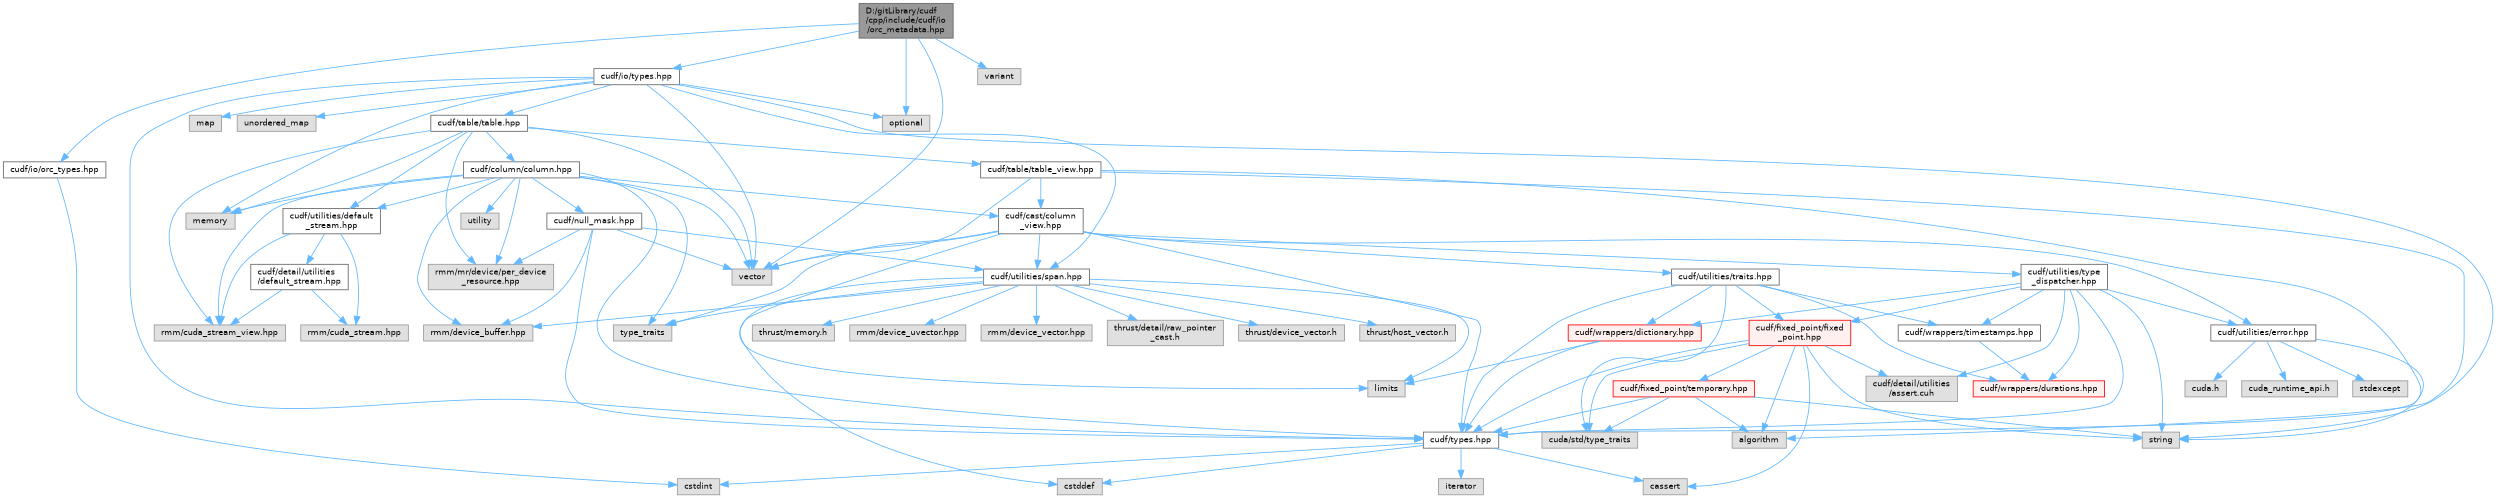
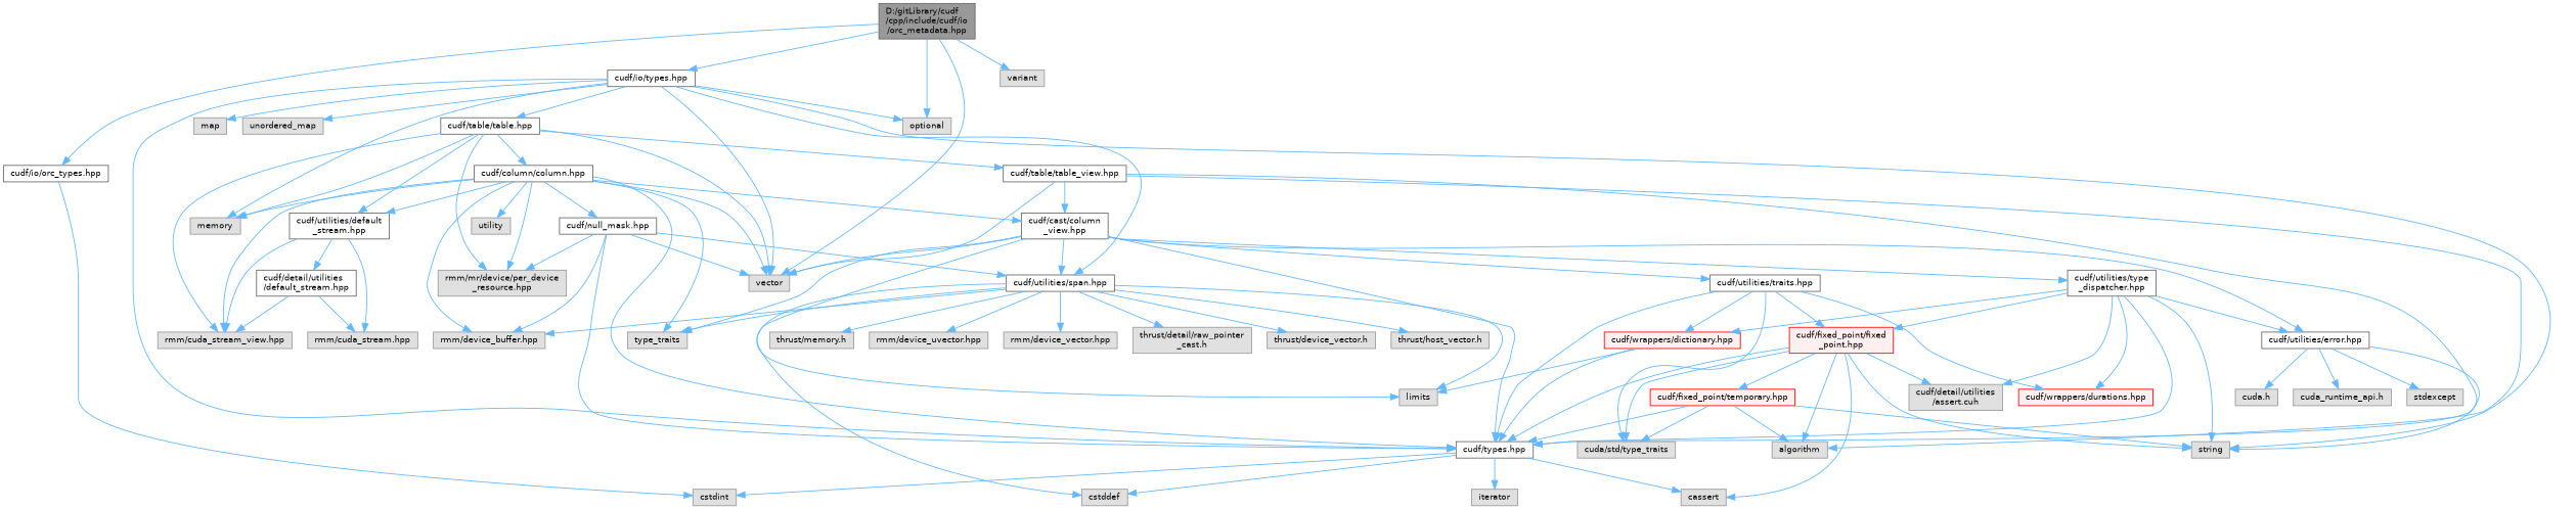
  digraph {
    node [color=grey60 fillcolor="#E0E0E0" fontname=Helvetica fontsize=10 shape=box style=filled]
    edge [color=steelblue1 fontname=Helvetica fontsize=10 labelfontname=Helvetica labelfontsize=10 style=solid]
    n1 [color=gray40 fillcolor=grey60 fontcolor=black height=0.2 label="D:/gitLibrary/cudf\l/cpp/include/cudf/io\l/orc_metadata.hpp" width=0.4]
    n2 [color=grey40 fillcolor=white height=0.2 label="cudf/io/orc_types.hpp" width=0.4]
    n3 [color=grey40 fillcolor=white height=0.2 label="cudf/io/types.hpp" width=0.4]
    n4 [height=0.2 label=vector width=0.4]
    n5 [height=0.2 label=optional width=0.4]
    n6 [height=0.2 label=variant width=0.4]
    n7 [height=0.2 label=cstdint width=0.4]
    n8 [color=grey40 fillcolor=white height=0.2 label="cudf/table/table.hpp" width=0.4]
    n9 [color=grey40 fillcolor=white height=0.2 label="cudf/types.hpp" width=0.4]
    n10 [height=0.2 label=string width=0.4]
    n11 [color=grey40 fillcolor=white height=0.2 label="cudf/utilities/span.hpp" width=0.4]
    n12 [height=0.2 label=memory width=0.4]
    n13 [height=0.2 label=map width=0.4]
    n14 [height=0.2 label=unordered_map width=0.4]
    n15 [color=grey40 fillcolor=white height=0.2 label="cudf/column/column.hpp" width=0.4]
    n16 [height=0.2 label="rmm/mr/device/per_device\l_resource.hpp" width=0.4]
    n17 [color=grey40 fillcolor=white height=0.2 label="cudf/utilities/default\l_stream.hpp" width=0.4]
    n18 [height=0.2 label="rmm/cuda_stream_view.hpp" width=0.4]
    n19 [color=grey40 fillcolor=white height=0.2 label="cudf/table/table_view.hpp" width=0.4]
    n20 [height=0.2 label=cassert width=0.4]
    n21 [height=0.2 label=cstddef width=0.4]
    n22 [height=0.2 label=iterator width=0.4]
    n23 [height=0.2 label="rmm/device_buffer.hpp" width=0.4]
    n24 [height=0.2 label="rmm/device_uvector.hpp" width=0.4]
    n25 [height=0.2 label=type_traits width=0.4]
    n26 [height=0.2 label=limits width=0.4]
    n27 [height=0.2 label="rmm/device_vector.hpp" width=0.4]
    n28 [height=0.2 label="thrust/detail/raw_pointer\l_cast.h" width=0.4]
    n29 [height=0.2 label="thrust/device_vector.h" width=0.4]
    n30 [height=0.2 label="thrust/host_vector.h" width=0.4]
    n31 [height=0.2 label="thrust/memory.h" width=0.4]
    n32 [color=grey40 fillcolor=white height=0.2 label="cudf/cast/column\l_view.hpp" width=0.4]
    n33 [color=grey40 fillcolor=white height=0.2 label="cudf/null_mask.hpp" width=0.4]
    n34 [height=0.2 label=utility width=0.4]
    n35 [color=grey40 fillcolor=white height=0.2 label="cudf/detail/utilities\l/default_stream.hpp" width=0.4]
    n36 [height=0.2 label="rmm/cuda_stream.hpp" width=0.4]
    n37 [height=0.2 label=algorithm width=0.4]
    n38 [color=grey40 fillcolor=white height=0.2 label="cudf/utilities/error.hpp" width=0.4]
    n39 [color=grey40 fillcolor=white height=0.2 label="cudf/utilities/traits.hpp" width=0.4]
    n40 [color=grey40 fillcolor=white height=0.2 label="cudf/utilities/type\l_dispatcher.hpp" width=0.4]
    n41 [height=0.2 label="cuda.h" width=0.4]
    n42 [height=0.2 label="cuda_runtime_api.h" width=0.4]
    n43 [height=0.2 label=stdexcept width=0.4]
    n44 [color=red fillcolor="#FFF0F0" height=0.2 label="cudf/fixed_point/fixed\l_point.hpp" width=0.4]
    n45 [height=0.2 label="cuda/std/type_traits" width=0.4]
    n46 [color=red fillcolor="#FFF0F0" height=0.2 label="cudf/wrappers/dictionary.hpp" width=0.4]
    n47 [color=red fillcolor="#FFF0F0" height=0.2 label="cudf/wrappers/durations.hpp" width=0.4]
-   n48 [color=grey40 fillcolor=white height=0.2 label="cudf/wrappers/timestamps.hpp" width=0.4]
    n49 [height=0.2 label="cudf/detail/utilities\l/assert.cuh" width=0.4]
    n50 [color=red fillcolor="#FFF0F0" height=0.2 label="cudf/fixed_point/temporary.hpp" width=0.4]
    n1 -> n2
    n1 -> n3
    n1 -> n4
    n1 -> n5
    n1 -> n6
    n2 -> n7
    n3 -> n4
    n3 -> n5
    n3 -> n8
    n3 -> n9
    n3 -> n10
    n3 -> n11
    n3 -> n12
    n3 -> n13
    n3 -> n14
    n8 -> n4
    n8 -> n12
    n8 -> n15
    n8 -> n16
    n8 -> n17
    n8 -> n18
    n8 -> n19
    n9 -> n7
    n9 -> n20
    n9 -> n21
    n9 -> n22
    n11 -> n21
    n11 -> n23
    n11 -> n24
    n11 -> n25
    n11 -> n26
    n11 -> n27
    n11 -> n28
    n11 -> n29
    n11 -> n30
    n11 -> n31
    n15 -> n4
    n15 -> n9
    n15 -> n12
    n15 -> n16
    n15 -> n17
    n15 -> n18
    n15 -> n23
    n15 -> n25
    n15 -> n32
    n15 -> n33
    n15 -> n34
    n17 -> n18
    n17 -> n35
    n17 -> n36
    n19 -> n4
    n19 -> n9
    n19 -> n32
    n19 -> n37
    n32 -> n4
    n32 -> n9
    n32 -> n11
    n32 -> n25
    n32 -> n26
    n32 -> n38
    n32 -> n39
    n32 -> n40
    n33 -> n4
    n33 -> n9
    n33 -> n11
    n33 -> n16
    n33 -> n23
    n35 -> n18
    n35 -> n36
    n38 -> n10
    n38 -> n41
    n38 -> n42
    n38 -> n43
    n39 -> n9
    n39 -> n44
    n39 -> n45
    n39 -> n46
    n39 -> n47
-   n39 -> n48
    n40 -> n9
    n40 -> n10
    n40 -> n38
    n40 -> n44
    n40 -> n46
    n40 -> n47
-   n40 -> n48
    n40 -> n49
    n44 -> n9
    n44 -> n10
    n44 -> n20
    n44 -> n37
    n44 -> n45
    n44 -> n49
    n44 -> n50
    n46 -> n9
    n46 -> n26
-   n48 -> n47
    n50 -> n9
    n50 -> n10
    n50 -> n37
    n50 -> n45
  }
